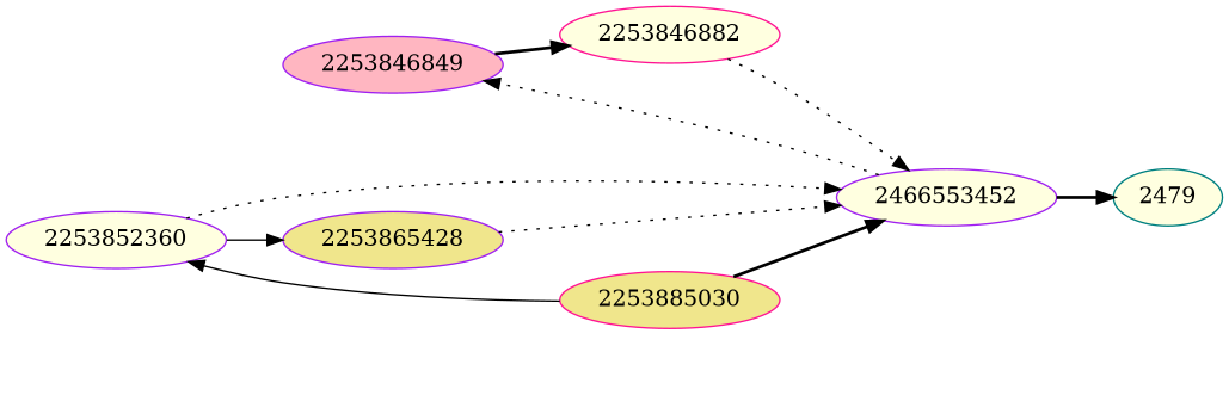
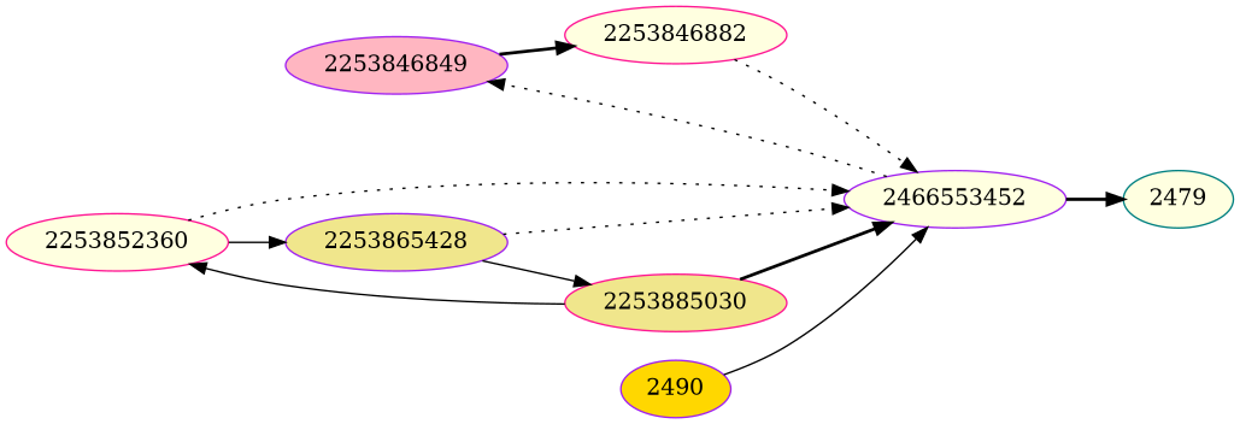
  strict digraph {
    rankdir=LR
    node [color=purple fillcolor=lightyellow style=filled]
    edge [style=dotted]
    2253846849 [fillcolor=lightpink]
    2253846882 [color=deeppink]
    2466553452
-   2253852360
+   2253852360 [color=deeppink]
    2253865428 [fillcolor=khaki]
    2479 [color=teal]
    2253885030 [color=deeppink fillcolor=khaki]
+   2490 [fillcolor=gold]
    2253846849 -> 2253846882 [style=bold]
    2253846882 -> 2466553452
    2466553452 -> 2253846849
    2466553452 -> 2479 [style=bold]
    2253852360 -> 2466553452
    2253852360 -> 2253865428 [style=solid]
    2253865428 -> 2466553452
+   2253865428 -> 2253885030 [style=solid]
    2253885030 -> 2466553452 [style=bold]
    2253885030 -> 2253852360 [style=solid]
+   2490 -> 2466553452 [style=solid]
  }
